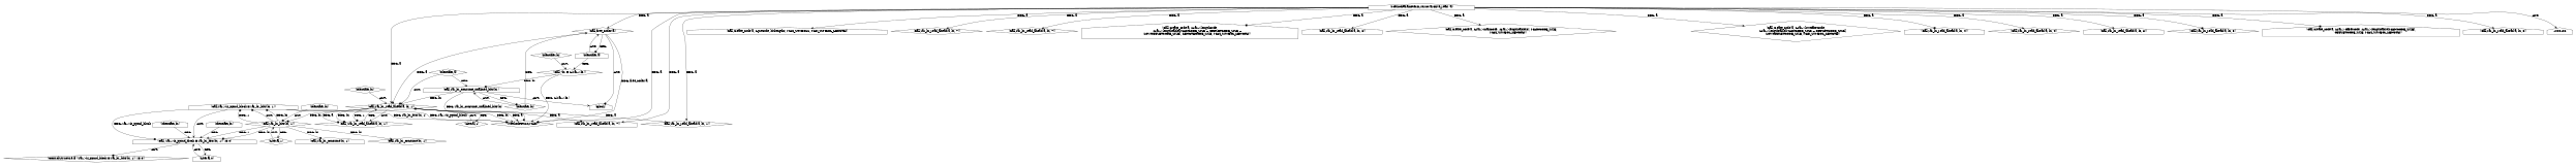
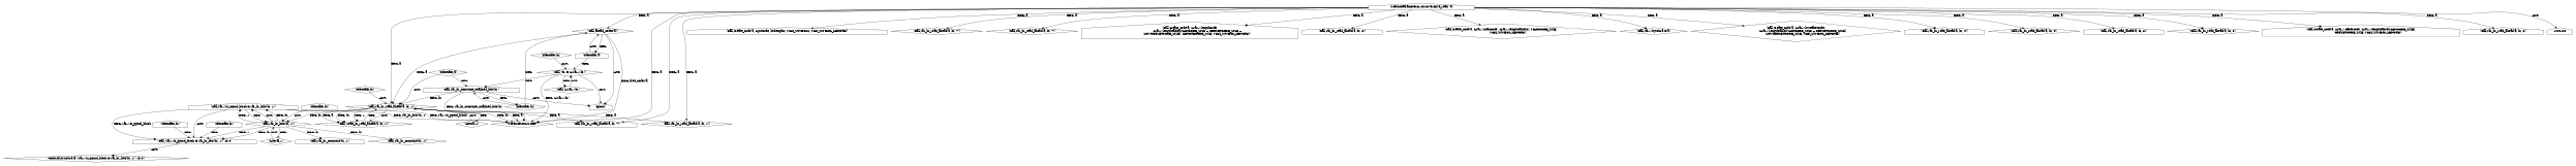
  digraph {
    node [shape=diamond]
    edge [arrowhead=vee]
    n1 [label="(Call,rar->is_ppmd_block = rar_br_bits(br, 1))" shape=house]
    n2 [label="(Call,rar_br_bits(br, 1))"]
    n3 [label="(Call,(rar->is_ppmd_block = rar_br_bits(br, 1)) != 0)" shape=house]
-   n4 [label="(MethodReturn,MAX)"]
+   n4 [label="(MethodReturn,RET)"]
    n5 [label="(Call,rar_br_consume(br, 1))" shape=house]
    n6 [label="(Call,rar_br_consume(br, 1))"]
    n7 [label="(Literal,1)"]
    n8 [label="(ControlStructure,if ((rar->is_ppmd_block = rar_br_bits(br, 1)) != 0))"]
-   n9 [label="(Literal,0)" shape=house]
    n10 [label="(Call,rar_br_read_ahead(a, br, 1))"]
    n11 [label="(Literal,1)"]
    n12 [label="(Call,rar_br_read_ahead(a, br, 7))" shape=house]
    n13 [label="(Call,rar_br_read_ahead(a, br, 1))"]
-   n14 [label="(Call,!rar_br_read_ahead(a, br, 1))"]
-   n15 [label="(Call,free_codes(a))"]
+   n14 [label="(Call,!read_br_read_ahead(a, br, 1))"]
+   n15 [label="(Call,ahead_codes(a))"]
    n16 [label="(Identifier,a)" shape=house]
    n17 [label="(Block,)" shape=house]
    n18 [label="(Call,*br = &(rar->br))"]
    n19 [label="(MethodParameterIn,struct archive_read *a)" shape=house]
    n20 [label="(Call,create_code(a, &precode, bitlengths, MAX_SYMBOLS, MAX_SYMBOL_LENGTH))" shape=house]
    n21 [label="(Call,rar_br_read_ahead(a, br, 7))"]
    n22 [label="(Call,rar_br_read_ahead(a, br, 7))"]
    n23 [label="(Call,create_code(a, &rar->lengthcode,\n                &rar->lengthtable[MAINCODE_SIZE + OFFSETCODE_SIZE +\n                LOWOFFSETCODE_SIZE], LENGTHCODE_SIZE, MAX_SYMBOL_LENGTH))" shape=house]
    n24 [label="(Call,rar_br_read_ahead(a, br, 8))" shape=house]
    n25 [label="(Call,create_code(a, &rar->maincode, &rar->lengthtable[0], MAINCODE_SIZE,\n                MAX_SYMBOL_LENGTH))"]
+   n26 [label="(Call,rar->bytein.a = a)"]
    n27 [label="(Call,create_code(a, &rar->lowoffsetcode,\n                &rar->lengthtable[MAINCODE_SIZE + OFFSETCODE_SIZE],\n                LOWOFFSETCODE_SIZE, MAX_SYMBOL_LENGTH))"]
    n28 [label="(Call,rar_br_read_ahead(a, br, 4))" shape=house]
    n29 [label="(Call,rar_br_read_ahead(a, br, 4))"]
    n30 [label="(Call,rar_br_read_ahead(a, br, 8))" shape=house]
    n31 [label="(Call,rar_br_read_ahead(a, br, 3))"]
    n32 [label="(Call,create_code(a, &rar->offsetcode, &rar->lengthtable[MAINCODE_SIZE],\n                OFFSETCODE_SIZE, MAX_SYMBOL_LENGTH))" shape=house]
    n33 [label="(Call,rar_br_read_ahead(a, br, 3))" shape=house]
    1000106 [shape=house]
    n35 [label="(Call,rar_br_consume_unalined_bits(br))" shape=house]
    n36 [label="(Identifier,br)"]
+   n37 [label="(Call,&(rar->br))"]
    n38 [label="(Identifier,a)"]
    n39 [label="(Identifier,br)" shape=house]
    n40 [label="(Identifier,br)"]
    n41 [label="(Identifier,br)"]
    n42 [label="(Identifier,br)" shape=house]
    n43 [label="(Identifier,br)" shape=house]
+   n1 -> n2 [arrowhead=box label="CFG: "]
    n1 -> n3 [label="AST: "]
    n1 -> n3 [arrowhead=box label="DDG: rar->is_ppmd_block"]
    n1 -> n4 [arrowhead=box label="DDG: rar_br_bits(br, 1)"]
    n1 -> n4 [label="DDG: rar->is_ppmd_block"]
    n2 -> n1 [arrowhead=box label="AST: "]
    n2 -> n1 [arrowhead=box label="DDG: br"]
    n2 -> n1 [arrowhead=box label="DDG: 1"]
    n2 -> n3 [arrowhead=box label="DDG: br"]
    n2 -> n3 [label="DDG: 1"]
    n2 -> n5 [arrowhead=box label="DDG: br"]
    n2 -> n6 [label="DDG: br"]
    n2 -> n7 [label="CFG: "]
    n3 -> n8 [arrowhead=box label="AST: "]
-   n3 -> n9 [label="CFG: "]
    n7 -> n2 [label="AST: "]
-   n9 -> n3 [label="AST: "]
    n10 -> n2 [arrowhead=box label="DDG: br"]
    n10 -> n4 [label="DDG: br"]
    n10 -> n4 [label="DDG: a"]
    n10 -> n11 [label="CFG: "]
    n10 -> n12 [arrowhead=box label="DDG: a"]
    n10 -> n13 [label="DDG: a"]
    n10 -> n14 [label="AST: "]
    n10 -> n14 [arrowhead=box label="DDG: a"]
    n10 -> n14 [arrowhead=box label="DDG: br"]
    n10 -> n14 [arrowhead=box label="DDG: 1"]
    n11 -> n10 [arrowhead=box label="AST: "]
    n14 -> n10 [label="CFG: "]
    n15 -> n4 [label="DDG: free_codes(a)"]
    n15 -> n10 [arrowhead=box label="DDG: a"]
    n15 -> n16 [arrowhead=box label="CFG: "]
    n15 -> n17 [arrowhead=box label="AST: "]
    n16 -> n15 [label="AST: "]
    n16 -> n18 [label="CFG: "]
    n18 -> n4 [label="DDG: &(rar->br)"]
-   n18 -> n35 [arrowhead=box label="DDG: br"]
+   n18 -> n17 [label="AST: "]
+   n18 -> n35 [arrowhead=box label="CFG: "]
+   n18 -> n37 [arrowhead=box label="CFG: "]
    n19 -> n4 [arrowhead=box label="DDG: a"]
    n19 -> n10 [label="DDG: a"]
    n19 -> n12 [label="DDG: a"]
    n19 -> n13 [label="DDG: a"]
    n19 -> n15 [label="DDG: a"]
    n19 -> n20 [label="DDG: a"]
    n19 -> n21 [label="DDG: a"]
    n19 -> n22 [label="DDG: a"]
    n19 -> n23 [arrowhead=box label="DDG: a"]
    n19 -> n24 [label="DDG: a"]
    n19 -> n25 [label="DDG: a"]
+   n19 -> n26 [arrowhead=box label="DDG: a"]
    n19 -> n27 [label="DDG: a"]
    n19 -> n28 [arrowhead=box label="DDG: a"]
    n19 -> n29 [label="DDG: a"]
    n19 -> n30 [label="DDG: a"]
    n19 -> n31 [arrowhead=box label="DDG: a"]
    n19 -> n32 [arrowhead=box label="DDG: a"]
    n19 -> n33 [label="DDG: a"]
    n19 -> 1000106 [label="AST: "]
    n35 -> n4 [arrowhead=box label="DDG: rar_br_consume_unalined_bits(br)"]
    n35 -> n10 [label="DDG: br"]
-   n35 -> n17 [label="AST: "]
+   n35 -> n17 [arrowhead=box label="AST: "]
    n35 -> n36 [arrowhead=box label="CFG: "]
    n36 -> n15 [label="CFG: "]
    n36 -> n35 [label="AST: "]
+   n37 -> n18 [arrowhead=box label="AST: "]
    n38 -> n10 [arrowhead=box label="AST: "]
    n38 -> n35 [label="CFG: "]
    n39 -> n3 [label="CFG: "]
    n40 -> n10 [label="AST: "]
    n41 -> n18 [label="AST: "]
    n42 -> n3 [label="CFG: "]
    n43 -> n2 [arrowhead=box label="AST: "]
  }
